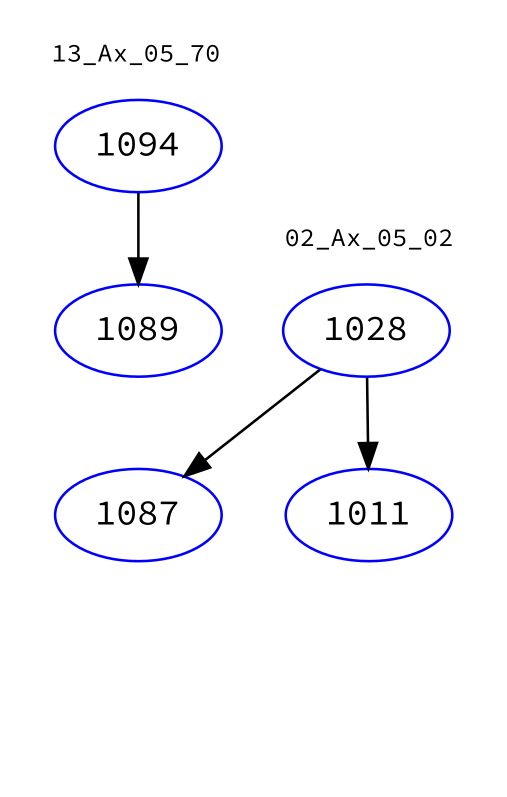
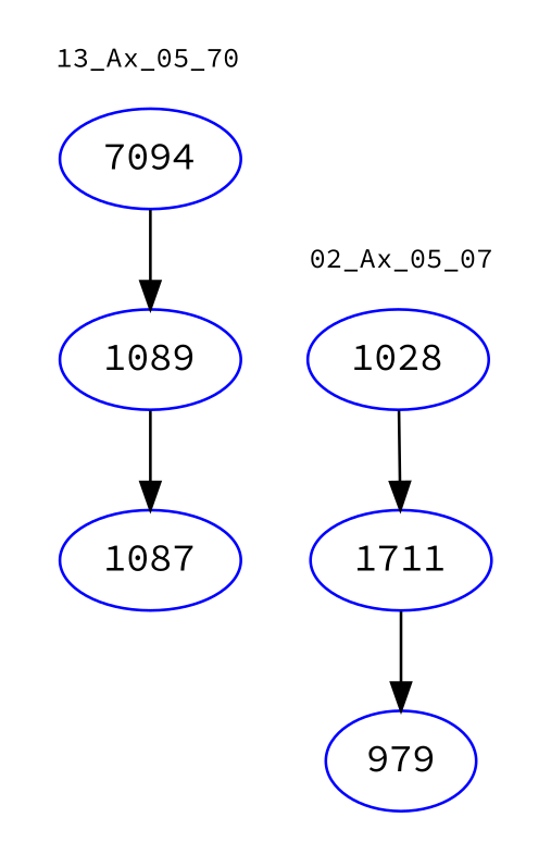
  digraph {
    fontname="Source Code Pro"
    node [color=blue fontname="Source Code Pro"]
    edge [color=black fontname="Source Code Pro"]
-   n1 [label=1094]
+   n1 [label=7094]
    n2 [label=1089]
    n3 [label=1087]
    n4 [label=1028]
-   n5 [label=1011]
+   n5 [label=1711]
+   n6 [label=979]
    subgraph cluster_1 {
      color=white
      fontsize=10
      label="13_Ax_05_70"
      n1
      n2
      n3
    }
    subgraph cluster_2 {
      color=white
      fontsize=10
-     label="02_Ax_05_02"
+     label="02_Ax_05_07"
      n4
      n5
+     n6
    }
    n1 -> n2
-   n4 -> n3
+   n2 -> n3
    n4 -> n5
+   n5 -> n6
  }
